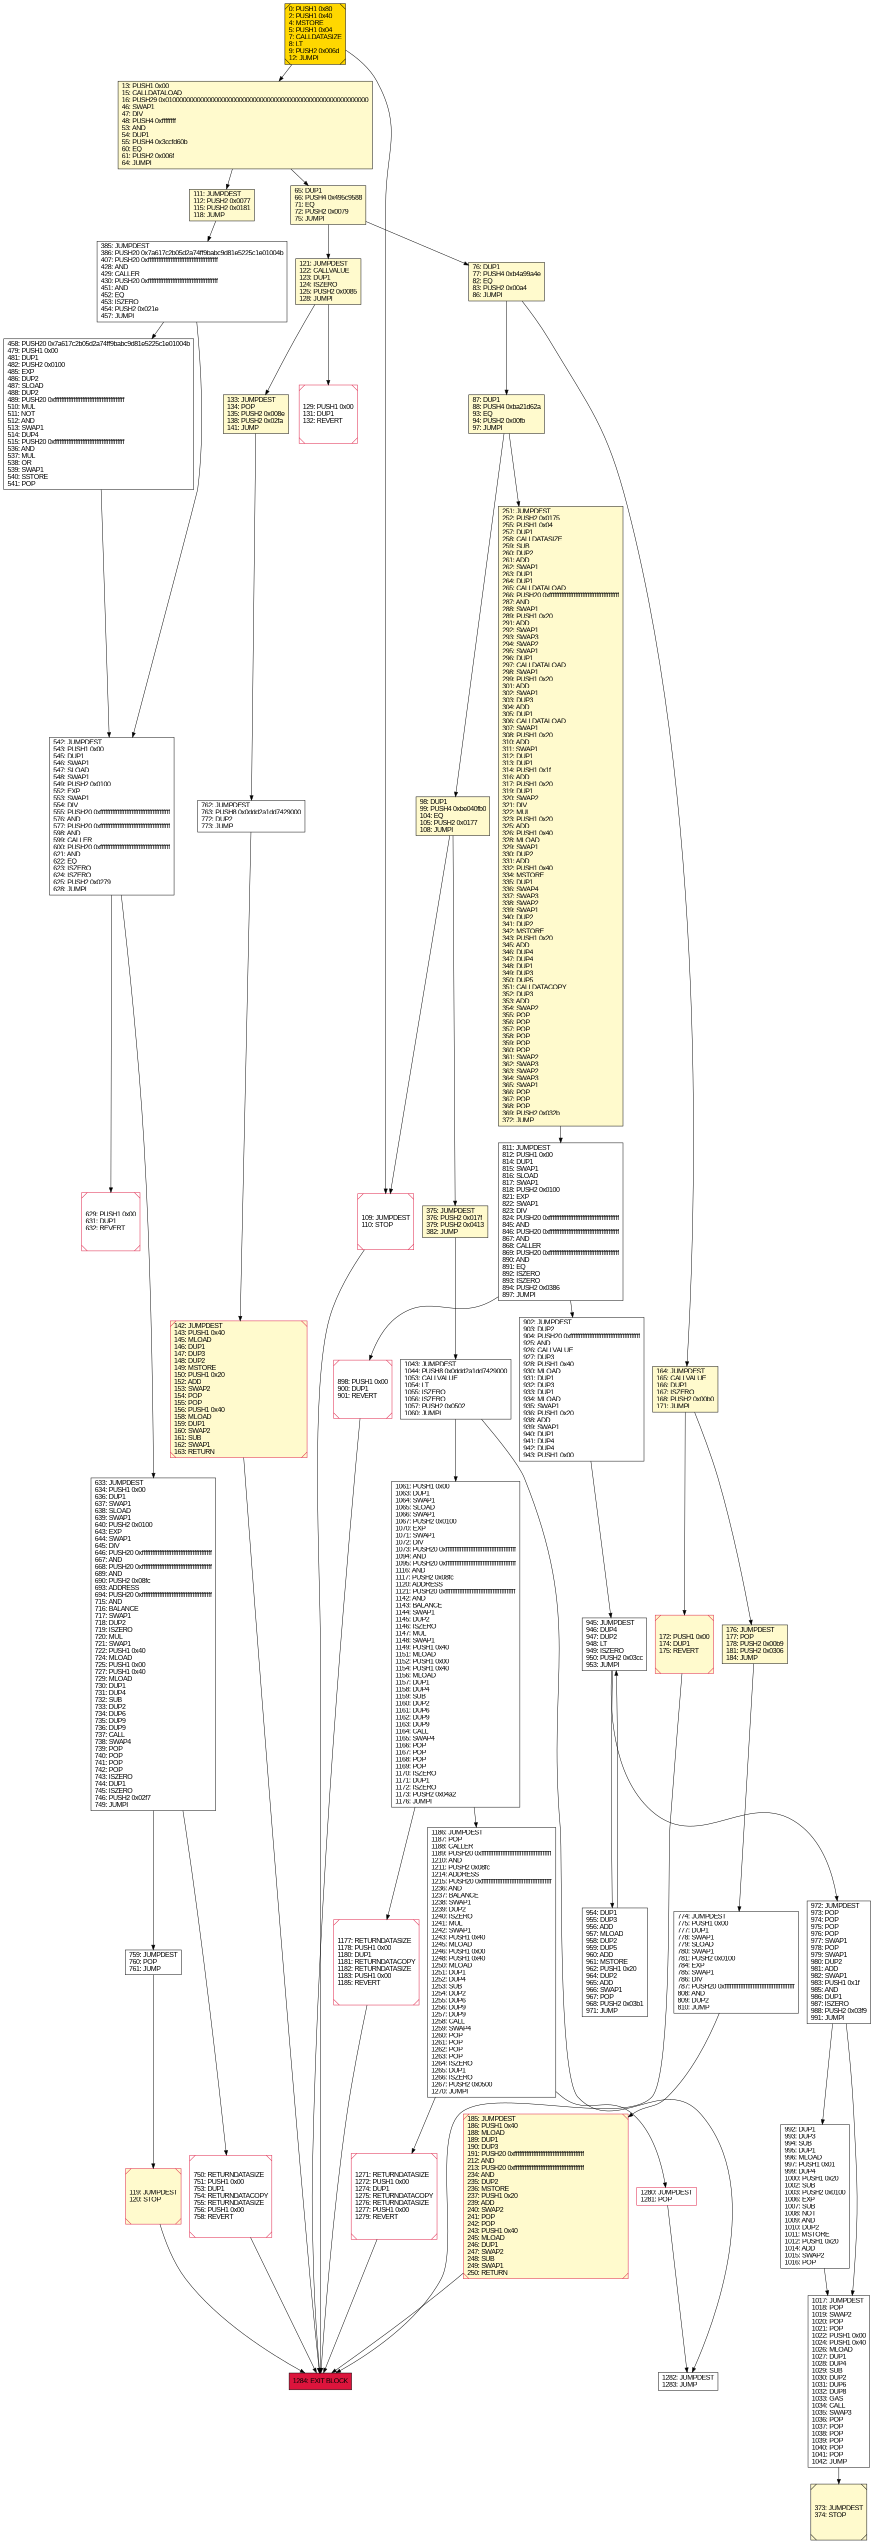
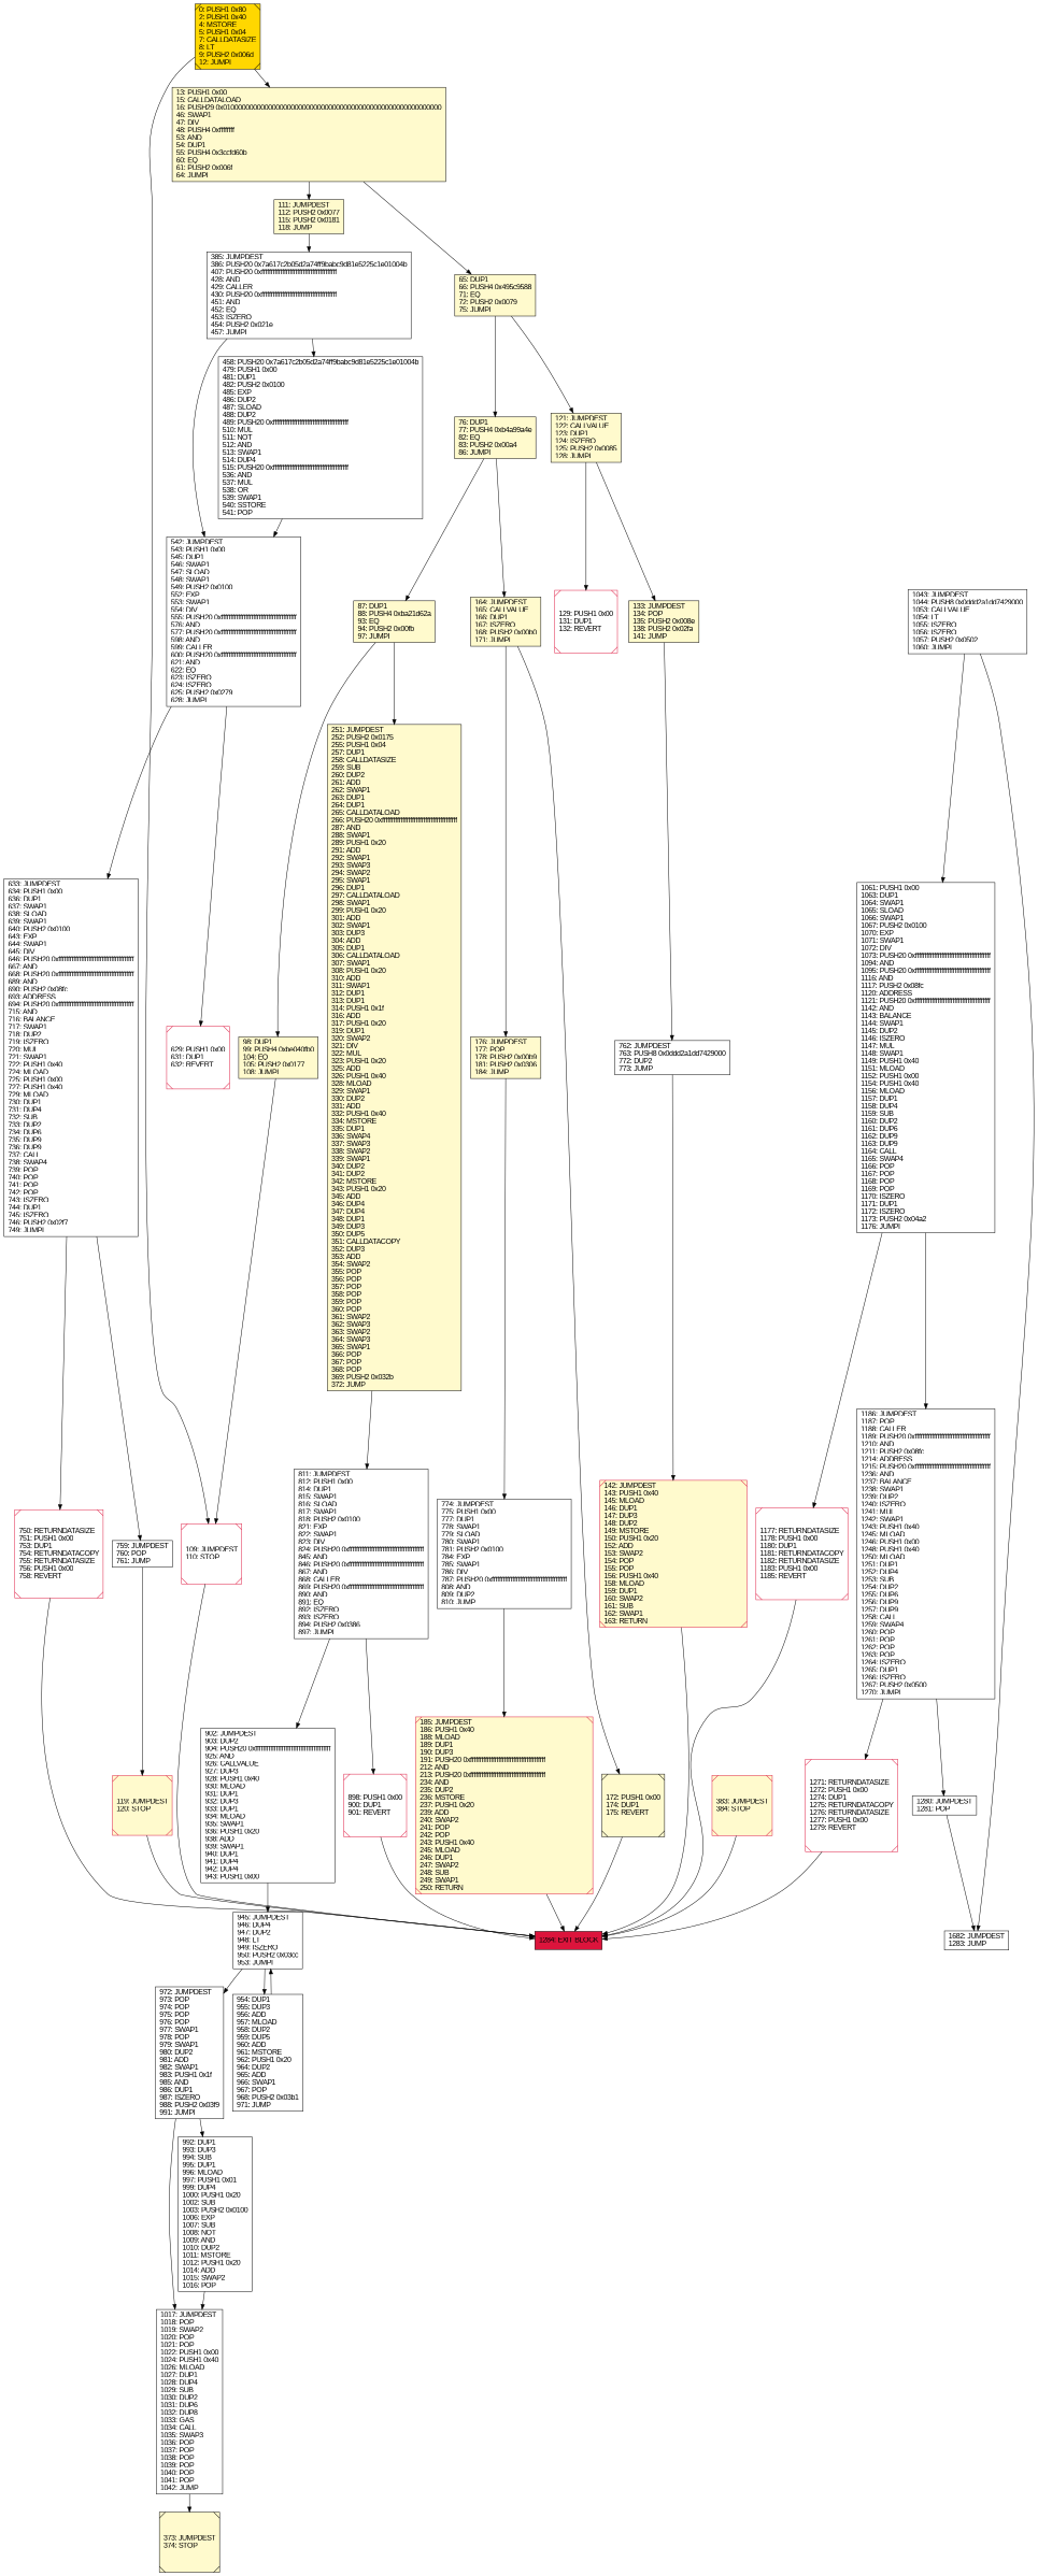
  digraph {
    rankdir=UD
    node [color=black fillcolor=white fontcolor=black fontname=arial shape=box style=filled]
    n1 [label="633: JUMPDEST\l634: PUSH1 0x00\l636: DUP1\l637: SWAP1\l638: SLOAD\l639: SWAP1\l640: PUSH2 0x0100\l643: EXP\l644: SWAP1\l645: DIV\l646: PUSH20 0xffffffffffffffffffffffffffffffffffffffff\l667: AND\l668: PUSH20 0xffffffffffffffffffffffffffffffffffffffff\l689: AND\l690: PUSH2 0x08fc\l693: ADDRESS\l694: PUSH20 0xffffffffffffffffffffffffffffffffffffffff\l715: AND\l716: BALANCE\l717: SWAP1\l718: DUP2\l719: ISZERO\l720: MUL\l721: SWAP1\l722: PUSH1 0x40\l724: MLOAD\l725: PUSH1 0x00\l727: PUSH1 0x40\l729: MLOAD\l730: DUP1\l731: DUP4\l732: SUB\l733: DUP2\l734: DUP6\l735: DUP9\l736: DUP9\l737: CALL\l738: SWAP4\l739: POP\l740: POP\l741: POP\l742: POP\l743: ISZERO\l744: DUP1\l745: ISZERO\l746: PUSH2 0x02f7\l749: JUMPI\l"]
    n2 [label="759: JUMPDEST\l760: POP\l761: JUMP\l"]
    n3 [color=crimson label="750: RETURNDATASIZE\l751: PUSH1 0x00\l753: DUP1\l754: RETURNDATACOPY\l755: RETURNDATASIZE\l756: PUSH1 0x00\l758: REVERT\l" shape=Msquare]
    n4 [color=crimson fillcolor=lemonchiffon label="119: JUMPDEST\l120: STOP\l" shape=Msquare]
    n5 [fillcolor=crimson label="1284: EXIT BLOCK\l"]
    n6 [color=crimson label="1177: RETURNDATASIZE\l1178: PUSH1 0x00\l1180: DUP1\l1181: RETURNDATACOPY\l1182: RETURNDATASIZE\l1183: PUSH1 0x00\l1185: REVERT\l" shape=Msquare]
    n7 [label="385: JUMPDEST\l386: PUSH20 0x7a617c2b05d2a74ff9babc9d81e5225c1e01004b\l407: PUSH20 0xffffffffffffffffffffffffffffffffffffffff\l428: AND\l429: CALLER\l430: PUSH20 0xffffffffffffffffffffffffffffffffffffffff\l451: AND\l452: EQ\l453: ISZERO\l454: PUSH2 0x021e\l457: JUMPI\l"]
    n8 [label="458: PUSH20 0x7a617c2b05d2a74ff9babc9d81e5225c1e01004b\l479: PUSH1 0x00\l481: DUP1\l482: PUSH2 0x0100\l485: EXP\l486: DUP2\l487: SLOAD\l488: DUP2\l489: PUSH20 0xffffffffffffffffffffffffffffffffffffffff\l510: MUL\l511: NOT\l512: AND\l513: SWAP1\l514: DUP4\l515: PUSH20 0xffffffffffffffffffffffffffffffffffffffff\l536: AND\l537: MUL\l538: OR\l539: SWAP1\l540: SSTORE\l541: POP\l"]
    n9 [label="542: JUMPDEST\l543: PUSH1 0x00\l545: DUP1\l546: SWAP1\l547: SLOAD\l548: SWAP1\l549: PUSH2 0x0100\l552: EXP\l553: SWAP1\l554: DIV\l555: PUSH20 0xffffffffffffffffffffffffffffffffffffffff\l576: AND\l577: PUSH20 0xffffffffffffffffffffffffffffffffffffffff\l598: AND\l599: CALLER\l600: PUSH20 0xffffffffffffffffffffffffffffffffffffffff\l621: AND\l622: EQ\l623: ISZERO\l624: ISZERO\l625: PUSH2 0x0279\l628: JUMPI\l"]
    n10 [color=crimson label="629: PUSH1 0x00\l631: DUP1\l632: REVERT\l" shape=Msquare]
    n11 [fillcolor=lemonchiffon label="251: JUMPDEST\l252: PUSH2 0x0175\l255: PUSH1 0x04\l257: DUP1\l258: CALLDATASIZE\l259: SUB\l260: DUP2\l261: ADD\l262: SWAP1\l263: DUP1\l264: DUP1\l265: CALLDATALOAD\l266: PUSH20 0xffffffffffffffffffffffffffffffffffffffff\l287: AND\l288: SWAP1\l289: PUSH1 0x20\l291: ADD\l292: SWAP1\l293: SWAP3\l294: SWAP2\l295: SWAP1\l296: DUP1\l297: CALLDATALOAD\l298: SWAP1\l299: PUSH1 0x20\l301: ADD\l302: SWAP1\l303: DUP3\l304: ADD\l305: DUP1\l306: CALLDATALOAD\l307: SWAP1\l308: PUSH1 0x20\l310: ADD\l311: SWAP1\l312: DUP1\l313: DUP1\l314: PUSH1 0x1f\l316: ADD\l317: PUSH1 0x20\l319: DUP1\l320: SWAP2\l321: DIV\l322: MUL\l323: PUSH1 0x20\l325: ADD\l326: PUSH1 0x40\l328: MLOAD\l329: SWAP1\l330: DUP2\l331: ADD\l332: PUSH1 0x40\l334: MSTORE\l335: DUP1\l336: SWAP4\l337: SWAP3\l338: SWAP2\l339: SWAP1\l340: DUP2\l341: DUP2\l342: MSTORE\l343: PUSH1 0x20\l345: ADD\l346: DUP4\l347: DUP4\l348: DUP1\l349: DUP3\l350: DUP5\l351: CALLDATACOPY\l352: DUP3\l353: ADD\l354: SWAP2\l355: POP\l356: POP\l357: POP\l358: POP\l359: POP\l360: POP\l361: SWAP2\l362: SWAP3\l363: SWAP2\l364: SWAP3\l365: SWAP1\l366: POP\l367: POP\l368: POP\l369: PUSH2 0x032b\l372: JUMP\l"]
    n12 [label="811: JUMPDEST\l812: PUSH1 0x00\l814: DUP1\l815: SWAP1\l816: SLOAD\l817: SWAP1\l818: PUSH2 0x0100\l821: EXP\l822: SWAP1\l823: DIV\l824: PUSH20 0xffffffffffffffffffffffffffffffffffffffff\l845: AND\l846: PUSH20 0xffffffffffffffffffffffffffffffffffffffff\l867: AND\l868: CALLER\l869: PUSH20 0xffffffffffffffffffffffffffffffffffffffff\l890: AND\l891: EQ\l892: ISZERO\l893: ISZERO\l894: PUSH2 0x0386\l897: JUMPI\l"]
    n13 [color=crimson label="898: PUSH1 0x00\l900: DUP1\l901: REVERT\l" shape=Msquare]
    n14 [label="902: JUMPDEST\l903: DUP2\l904: PUSH20 0xffffffffffffffffffffffffffffffffffffffff\l925: AND\l926: CALLVALUE\l927: DUP3\l928: PUSH1 0x40\l930: MLOAD\l931: DUP1\l932: DUP3\l933: DUP1\l934: MLOAD\l935: SWAP1\l936: PUSH1 0x20\l938: ADD\l939: SWAP1\l940: DUP1\l941: DUP4\l942: DUP4\l943: PUSH1 0x00\l"]
    n15 [fillcolor=lemonchiffon label="13: PUSH1 0x00\l15: CALLDATALOAD\l16: PUSH29 0x0100000000000000000000000000000000000000000000000000000000\l46: SWAP1\l47: DIV\l48: PUSH4 0xffffffff\l53: AND\l54: DUP1\l55: PUSH4 0x3ccfd60b\l60: EQ\l61: PUSH2 0x006f\l64: JUMPI\l"]
    n16 [fillcolor=lemonchiffon label="65: DUP1\l66: PUSH4 0x495c9588\l71: EQ\l72: PUSH2 0x0079\l75: JUMPI\l"]
    n17 [fillcolor=lemonchiffon label="111: JUMPDEST\l112: PUSH2 0x0077\l115: PUSH2 0x0181\l118: JUMP\l"]
    n18 [fillcolor=lemonchiffon label="121: JUMPDEST\l122: CALLVALUE\l123: DUP1\l124: ISZERO\l125: PUSH2 0x0085\l128: JUMPI\l"]
    n19 [fillcolor=lemonchiffon label="76: DUP1\l77: PUSH4 0xb4a99a4e\l82: EQ\l83: PUSH2 0x00a4\l86: JUMPI\l"]
-   n20 [color=crimson fillcolor=lemonchiffon label="172: PUSH1 0x00\l174: DUP1\l175: REVERT\l" shape=Msquare]
+   n20 [fillcolor=lemonchiffon label="172: PUSH1 0x00\l174: DUP1\l175: REVERT\l" shape=Msquare]
    n21 [color=crimson label="129: PUSH1 0x00\l131: DUP1\l132: REVERT\l" shape=Msquare]
    n22 [fillcolor=lemonchiffon label="133: JUMPDEST\l134: POP\l135: PUSH2 0x008e\l138: PUSH2 0x02fa\l141: JUMP\l"]
    n23 [fillcolor=lemonchiffon label="164: JUMPDEST\l165: CALLVALUE\l166: DUP1\l167: ISZERO\l168: PUSH2 0x00b0\l171: JUMPI\l"]
    n24 [fillcolor=lemonchiffon label="87: DUP1\l88: PUSH4 0xba21d62a\l93: EQ\l94: PUSH2 0x00fb\l97: JUMPI\l"]
    n25 [fillcolor=lemonchiffon label="176: JUMPDEST\l177: POP\l178: PUSH2 0x00b9\l181: PUSH2 0x0306\l184: JUMP\l"]
    n26 [label="774: JUMPDEST\l775: PUSH1 0x00\l777: DUP1\l778: SWAP1\l779: SLOAD\l780: SWAP1\l781: PUSH2 0x0100\l784: EXP\l785: SWAP1\l786: DIV\l787: PUSH20 0xffffffffffffffffffffffffffffffffffffffff\l808: AND\l809: DUP2\l810: JUMP\l"]
    n27 [label="945: JUMPDEST\l946: DUP4\l947: DUP2\l948: LT\l949: ISZERO\l950: PUSH2 0x03cc\l953: JUMPI\l"]
    n28 [label="762: JUMPDEST\l763: PUSH8 0x0ddd2a1dd7429000\l772: DUP2\l773: JUMP\l"]
    n29 [color=crimson fillcolor=lemonchiffon label="142: JUMPDEST\l143: PUSH1 0x40\l145: MLOAD\l146: DUP1\l147: DUP3\l148: DUP2\l149: MSTORE\l150: PUSH1 0x20\l152: ADD\l153: SWAP2\l154: POP\l155: POP\l156: PUSH1 0x40\l158: MLOAD\l159: DUP1\l160: SWAP2\l161: SUB\l162: SWAP1\l163: RETURN\l" shape=Msquare]
    n30 [label="972: JUMPDEST\l973: POP\l974: POP\l975: POP\l976: POP\l977: SWAP1\l978: POP\l979: SWAP1\l980: DUP2\l981: ADD\l982: SWAP1\l983: PUSH1 0x1f\l985: AND\l986: DUP1\l987: ISZERO\l988: PUSH2 0x03f9\l991: JUMPI\l"]
    n31 [label="1017: JUMPDEST\l1018: POP\l1019: SWAP2\l1020: POP\l1021: POP\l1022: PUSH1 0x00\l1024: PUSH1 0x40\l1026: MLOAD\l1027: DUP1\l1028: DUP4\l1029: SUB\l1030: DUP2\l1031: DUP6\l1032: DUP8\l1033: GAS\l1034: CALL\l1035: SWAP3\l1036: POP\l1037: POP\l1038: POP\l1039: POP\l1040: POP\l1041: POP\l1042: JUMP\l"]
    n32 [label="992: DUP1\l993: DUP3\l994: SUB\l995: DUP1\l996: MLOAD\l997: PUSH1 0x01\l999: DUP4\l1000: PUSH1 0x20\l1002: SUB\l1003: PUSH2 0x0100\l1006: EXP\l1007: SUB\l1008: NOT\l1009: AND\l1010: DUP2\l1011: MSTORE\l1012: PUSH1 0x20\l1014: ADD\l1015: SWAP2\l1016: POP\l"]
    n33 [fillcolor=lemonchiffon label="373: JUMPDEST\l374: STOP\l" shape=Msquare]
    n34 [label="954: DUP1\l955: DUP3\l956: ADD\l957: MLOAD\l958: DUP2\l959: DUP5\l960: ADD\l961: MSTORE\l962: PUSH1 0x20\l964: DUP2\l965: ADD\l966: SWAP1\l967: POP\l968: PUSH2 0x03b1\l971: JUMP\l"]
    n35 [label="1186: JUMPDEST\l1187: POP\l1188: CALLER\l1189: PUSH20 0xffffffffffffffffffffffffffffffffffffffff\l1210: AND\l1211: PUSH2 0x08fc\l1214: ADDRESS\l1215: PUSH20 0xffffffffffffffffffffffffffffffffffffffff\l1236: AND\l1237: BALANCE\l1238: SWAP1\l1239: DUP2\l1240: ISZERO\l1241: MUL\l1242: SWAP1\l1243: PUSH1 0x40\l1245: MLOAD\l1246: PUSH1 0x00\l1248: PUSH1 0x40\l1250: MLOAD\l1251: DUP1\l1252: DUP4\l1253: SUB\l1254: DUP2\l1255: DUP6\l1256: DUP9\l1257: DUP9\l1258: CALL\l1259: SWAP4\l1260: POP\l1261: POP\l1262: POP\l1263: POP\l1264: ISZERO\l1265: DUP1\l1266: ISZERO\l1267: PUSH2 0x0500\l1270: JUMPI\l"]
    n36 [color=crimson label="1271: RETURNDATASIZE\l1272: PUSH1 0x00\l1274: DUP1\l1275: RETURNDATACOPY\l1276: RETURNDATASIZE\l1277: PUSH1 0x00\l1279: REVERT\l" shape=Msquare]
-   n37 [color=crimson label="1280: JUMPDEST\l1281: POP\l"]
-   n38 [label="1282: JUMPDEST\l1283: JUMP\l"]
+   n37 [label="1280: JUMPDEST\l1281: POP\l"]
+   n38 [label="1682: JUMPDEST\l1283: JUMP\l"]
    n39 [fillcolor=gold label="0: PUSH1 0x80\l2: PUSH1 0x40\l4: MSTORE\l5: PUSH1 0x04\l7: CALLDATASIZE\l8: LT\l9: PUSH2 0x006d\l12: JUMPI\l" shape=Msquare]
    n40 [color=crimson label="109: JUMPDEST\l110: STOP\l" shape=Msquare]
    n41 [color=crimson fillcolor=lemonchiffon label="185: JUMPDEST\l186: PUSH1 0x40\l188: MLOAD\l189: DUP1\l190: DUP3\l191: PUSH20 0xffffffffffffffffffffffffffffffffffffffff\l212: AND\l213: PUSH20 0xffffffffffffffffffffffffffffffffffffffff\l234: AND\l235: DUP2\l236: MSTORE\l237: PUSH1 0x20\l239: ADD\l240: SWAP2\l241: POP\l242: POP\l243: PUSH1 0x40\l245: MLOAD\l246: DUP1\l247: SWAP2\l248: SUB\l249: SWAP1\l250: RETURN\l" shape=Msquare]
-   n43 [fillcolor=lemonchiffon label="375: JUMPDEST\l376: PUSH2 0x017f\l379: PUSH2 0x0413\l382: JUMP\l"]
+   n42 [color=crimson fillcolor=lemonchiffon label="383: JUMPDEST\l384: STOP\l" shape=Msquare]
    n44 [label="1043: JUMPDEST\l1044: PUSH8 0x0ddd2a1dd7429000\l1053: CALLVALUE\l1054: LT\l1055: ISZERO\l1056: ISZERO\l1057: PUSH2 0x0502\l1060: JUMPI\l"]
    n45 [label="1061: PUSH1 0x00\l1063: DUP1\l1064: SWAP1\l1065: SLOAD\l1066: SWAP1\l1067: PUSH2 0x0100\l1070: EXP\l1071: SWAP1\l1072: DIV\l1073: PUSH20 0xffffffffffffffffffffffffffffffffffffffff\l1094: AND\l1095: PUSH20 0xffffffffffffffffffffffffffffffffffffffff\l1116: AND\l1117: PUSH2 0x08fc\l1120: ADDRESS\l1121: PUSH20 0xffffffffffffffffffffffffffffffffffffffff\l1142: AND\l1143: BALANCE\l1144: SWAP1\l1145: DUP2\l1146: ISZERO\l1147: MUL\l1148: SWAP1\l1149: PUSH1 0x40\l1151: MLOAD\l1152: PUSH1 0x00\l1154: PUSH1 0x40\l1156: MLOAD\l1157: DUP1\l1158: DUP4\l1159: SUB\l1160: DUP2\l1161: DUP6\l1162: DUP9\l1163: DUP9\l1164: CALL\l1165: SWAP4\l1166: POP\l1167: POP\l1168: POP\l1169: POP\l1170: ISZERO\l1171: DUP1\l1172: ISZERO\l1173: PUSH2 0x04a2\l1176: JUMPI\l"]
    n46 [fillcolor=lemonchiffon label="98: DUP1\l99: PUSH4 0xbe040fb0\l104: EQ\l105: PUSH2 0x0177\l108: JUMPI\l"]
    n1 -> n2
    n1 -> n3
    n2 -> n4
    n3 -> n5
    n4 -> n5
    n6 -> n5
    n7 -> n8
    n7 -> n9
    n8 -> n9
    n9 -> n1
    n9 -> n10
    n11 -> n12
    n12 -> n13
    n12 -> n14
    n13 -> n5
    n14 -> n27
    n15 -> n16
    n15 -> n17
    n16 -> n18
    n16 -> n19
    n17 -> n7
    n18 -> n21
    n18 -> n22
    n19 -> n23
    n19 -> n24
    n20 -> n5
    n22 -> n28
    n23 -> n20
    n23 -> n25
    n24 -> n11
    n24 -> n46
    n25 -> n26
    n26 -> n41
    n27 -> n30
    n27 -> n34
    n28 -> n29
    n29 -> n5
    n30 -> n31
    n30 -> n32
    n31 -> n33
    n32 -> n31
    n34 -> n27
    n35 -> n36
    n35 -> n37
    n36 -> n5
    n37 -> n38
    n39 -> n15
    n39 -> n40
    n40 -> n5
    n41 -> n5
-   n43 -> n44
+   n42 -> n5
    n44 -> n38
    n44 -> n45
    n45 -> n6
    n45 -> n35
    n46 -> n40
-   n46 -> n43
  }
